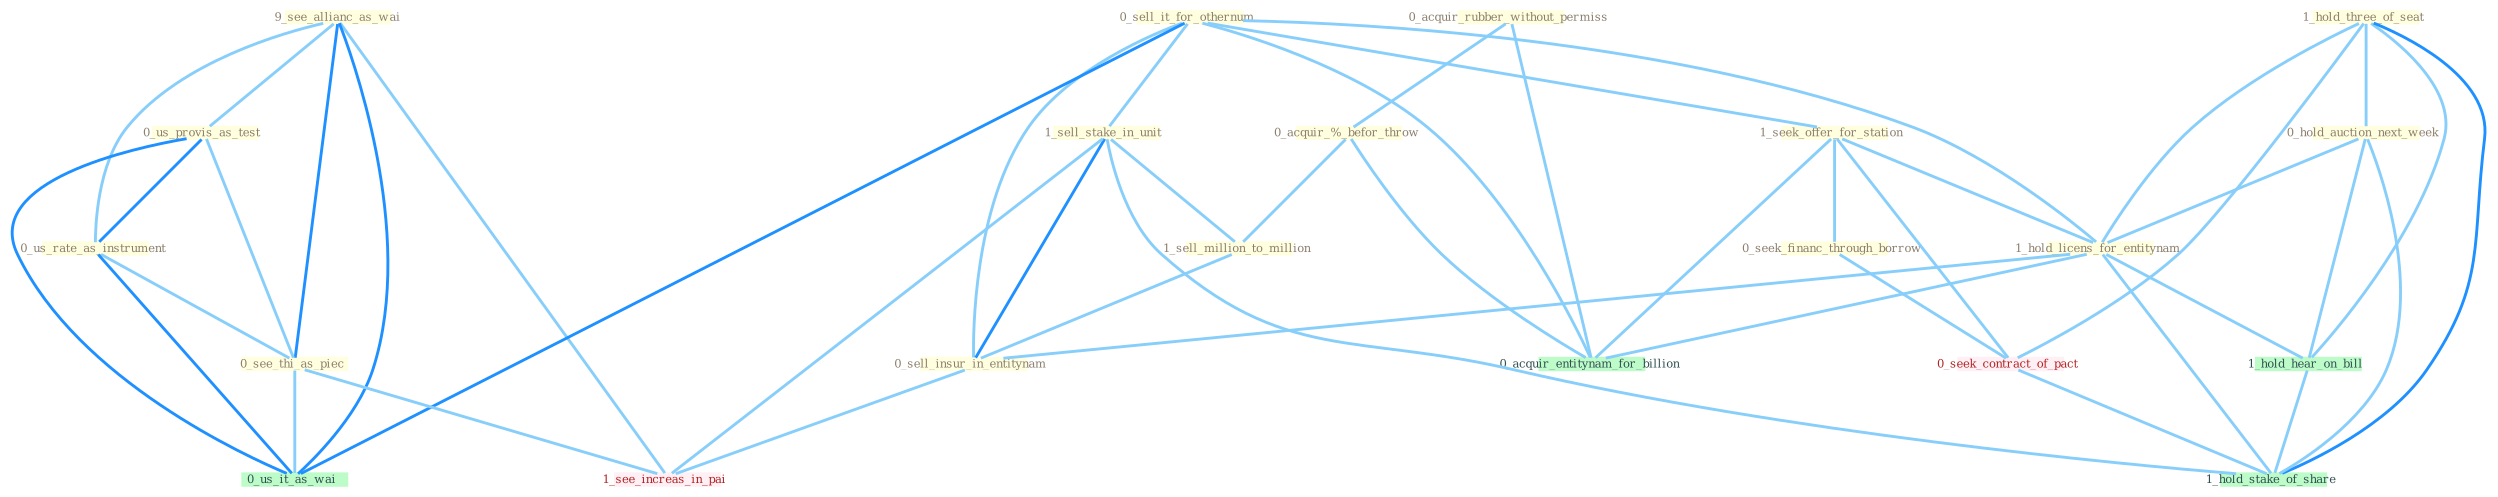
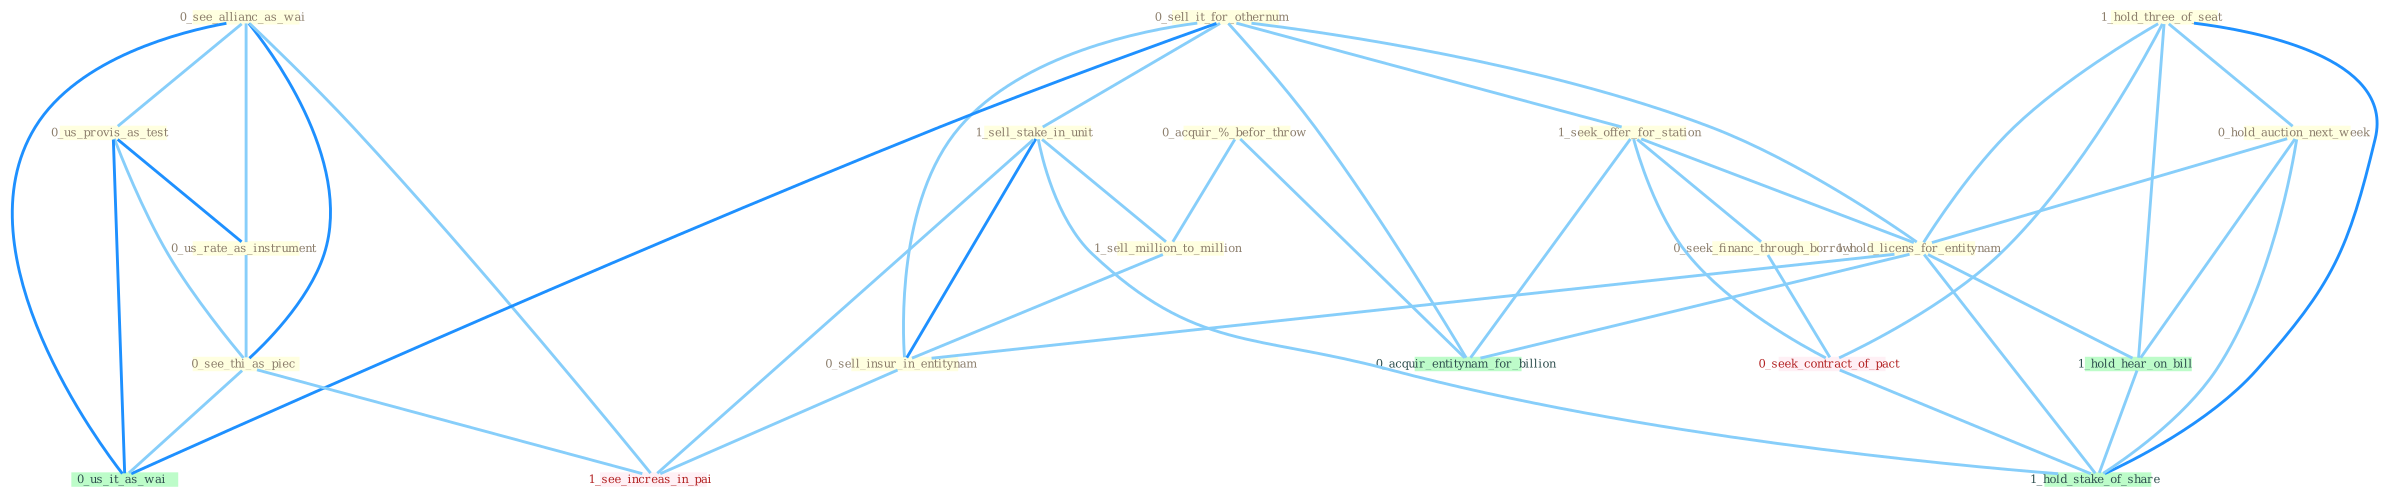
  graph {
    node [color="#ffffe0" fixedsize=true fontcolor="#8b7d6b" fontsize=4 shape=polygon style=filled]
    edge [color="#87cefa" w=1]
-   "0_see_allianc_as_wai " [height=.06 width=.5 label="9_see_allianc_as_wai"]
-   "0_acquir_rubber_without_permiss " [height=.06 width=.5]
+   "0_see_allianc_as_wai " [height=.06 width=.5]
    "0_us_provis_as_test " [height=.06 width=.5]
    "0_sell_it_for_othernum " [height=.06 width=.5]
    "1_seek_offer_for_station " [height=.06 width=.5]
    "1_hold_three_of_seat " [height=.06 width=.5]
    "0_hold_auction_next_week " [height=.06 width=.5]
    "0_us_rate_as_instrument " [height=.06 width=.5]
    "1_hold_licens_for_entitynam " [height=.06 width=.5]
    "0_acquir_%_befor_throw " [height=.06 width=.5]
    "1_sell_stake_in_unit " [height=.06 width=.5]
    "1_sell_million_to_million " [height=.06 width=.5]
    "0_seek_financ_through_borrow " [height=.06 width=.5]
    "0_see_thi_as_piec " [height=.06 width=.5]
    "0_sell_insur_in_entitynam " [height=.06 width=.5]
    "0_seek_contract_of_pact " [color="#fff0f5" fontcolor="#b22222" height=.06 width=.5]
    "1_see_increas_in_pai " [color="#fff0f5" fontcolor="#b22222" height=.06 width=.5]
    "0_us_it_as_wai " [color="#BDFCC9" fontcolor="#2f4f4f" height=.06 width=.5]
    "0_acquir_entitynam_for_billion " [color="#BDFCC9" fontcolor="#2f4f4f" height=.06 width=.5]
    "1_hold_hear_on_bill " [color="#BDFCC9" fontcolor="#2f4f4f" height=.06 width=.5]
    "1_hold_stake_of_share " [color="#BDFCC9" fontcolor="#2f4f4f" height=.06 width=.5]
    subgraph sub_1 {
      "0_see_allianc_as_wai "
-     "0_acquir_rubber_without_permiss "
      "0_us_provis_as_test "
      "0_sell_it_for_othernum "
      "1_seek_offer_for_station "
      "1_hold_three_of_seat "
      "0_hold_auction_next_week "
      "0_us_rate_as_instrument "
      "1_hold_licens_for_entitynam "
      "0_acquir_%_befor_throw "
      "1_sell_stake_in_unit "
      "1_sell_million_to_million "
      "0_seek_financ_through_borrow "
      "0_see_thi_as_piec "
      "0_sell_insur_in_entitynam "
    }
    subgraph sub_2 {
      "0_seek_contract_of_pact "
      "1_see_increas_in_pai "
    }
    "0_see_allianc_as_wai " -- "0_us_provis_as_test "
    "0_see_allianc_as_wai " -- "0_us_rate_as_instrument "
    "0_see_allianc_as_wai " -- "0_see_thi_as_piec " [color="#1e90ff" w=2]
    "0_see_allianc_as_wai " -- "1_see_increas_in_pai "
    "0_see_allianc_as_wai " -- "0_us_it_as_wai " [color="#1e90ff" w=2]
-   "0_acquir_rubber_without_permiss " -- "0_acquir_%_befor_throw "
-   "0_acquir_rubber_without_permiss " -- "0_acquir_entitynam_for_billion "
    "0_us_provis_as_test " -- "0_us_rate_as_instrument " [color="#1e90ff" w=2]
    "0_us_provis_as_test " -- "0_see_thi_as_piec "
    "0_us_provis_as_test " -- "0_us_it_as_wai " [color="#1e90ff" w=2]
    "0_sell_it_for_othernum " -- "1_seek_offer_for_station "
    "0_sell_it_for_othernum " -- "1_hold_licens_for_entitynam "
    "0_sell_it_for_othernum " -- "1_sell_stake_in_unit "
    "0_sell_it_for_othernum " -- "0_sell_insur_in_entitynam "
    "0_sell_it_for_othernum " -- "0_us_it_as_wai " [color="#1e90ff"]
    "0_sell_it_for_othernum " -- "0_acquir_entitynam_for_billion "
    "1_seek_offer_for_station " -- "1_hold_licens_for_entitynam "
    "1_seek_offer_for_station " -- "0_seek_financ_through_borrow "
    "1_seek_offer_for_station " -- "0_seek_contract_of_pact "
    "1_seek_offer_for_station " -- "0_acquir_entitynam_for_billion "
    "1_hold_three_of_seat " -- "0_hold_auction_next_week "
    "1_hold_three_of_seat " -- "1_hold_licens_for_entitynam "
    "1_hold_three_of_seat " -- "0_seek_contract_of_pact "
    "1_hold_three_of_seat " -- "1_hold_hear_on_bill "
    "1_hold_three_of_seat " -- "1_hold_stake_of_share " [color="#1e90ff" w=2]
    "0_hold_auction_next_week " -- "1_hold_licens_for_entitynam "
    "0_hold_auction_next_week " -- "1_hold_hear_on_bill "
    "0_hold_auction_next_week " -- "1_hold_stake_of_share "
    "0_us_rate_as_instrument " -- "0_see_thi_as_piec "
-   "0_us_rate_as_instrument " -- "0_us_it_as_wai " [color="#1e90ff" w=2]
    "1_hold_licens_for_entitynam " -- "0_sell_insur_in_entitynam "
    "1_hold_licens_for_entitynam " -- "0_acquir_entitynam_for_billion "
    "1_hold_licens_for_entitynam " -- "1_hold_hear_on_bill "
    "1_hold_licens_for_entitynam " -- "1_hold_stake_of_share "
    "0_acquir_%_befor_throw " -- "1_sell_million_to_million "
    "0_acquir_%_befor_throw " -- "0_acquir_entitynam_for_billion "
    "1_sell_stake_in_unit " -- "1_sell_million_to_million "
    "1_sell_stake_in_unit " -- "0_sell_insur_in_entitynam " [color="#1e90ff" w=2]
    "1_sell_stake_in_unit " -- "1_see_increas_in_pai "
    "1_sell_stake_in_unit " -- "1_hold_stake_of_share "
    "1_sell_million_to_million " -- "0_sell_insur_in_entitynam "
    "0_seek_financ_through_borrow " -- "0_seek_contract_of_pact "
    "0_see_thi_as_piec " -- "1_see_increas_in_pai "
    "0_see_thi_as_piec " -- "0_us_it_as_wai "
    "0_sell_insur_in_entitynam " -- "1_see_increas_in_pai "
    "0_seek_contract_of_pact " -- "1_hold_stake_of_share "
    "1_hold_hear_on_bill " -- "1_hold_stake_of_share "
  }
